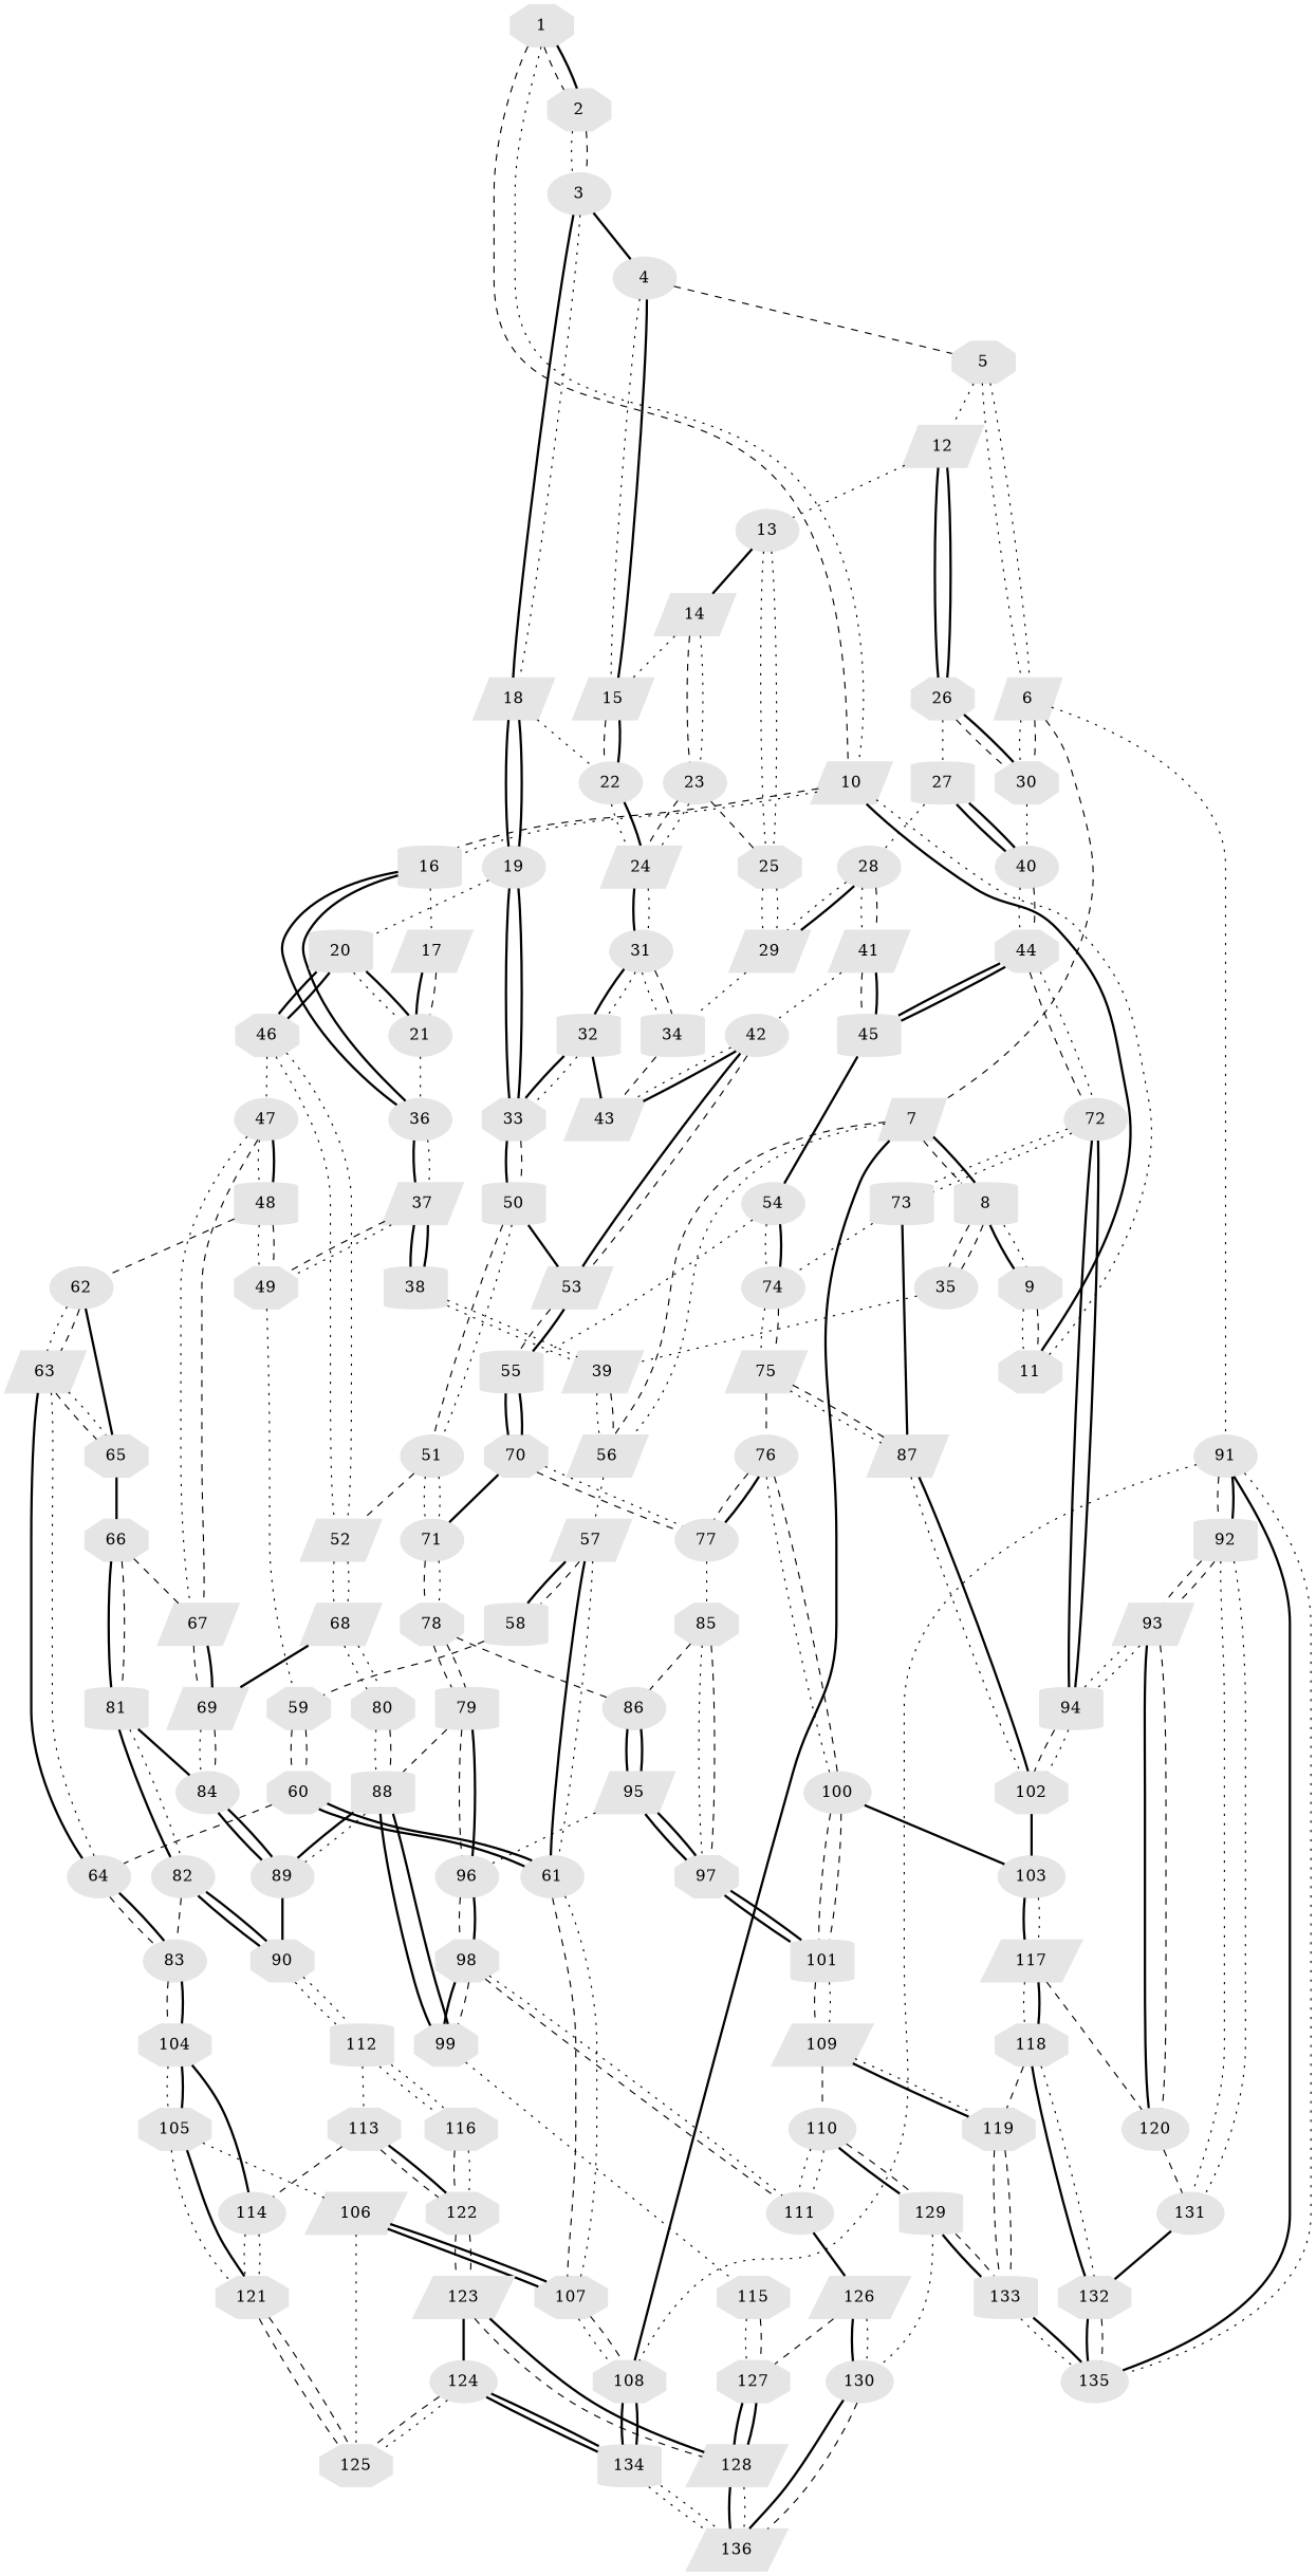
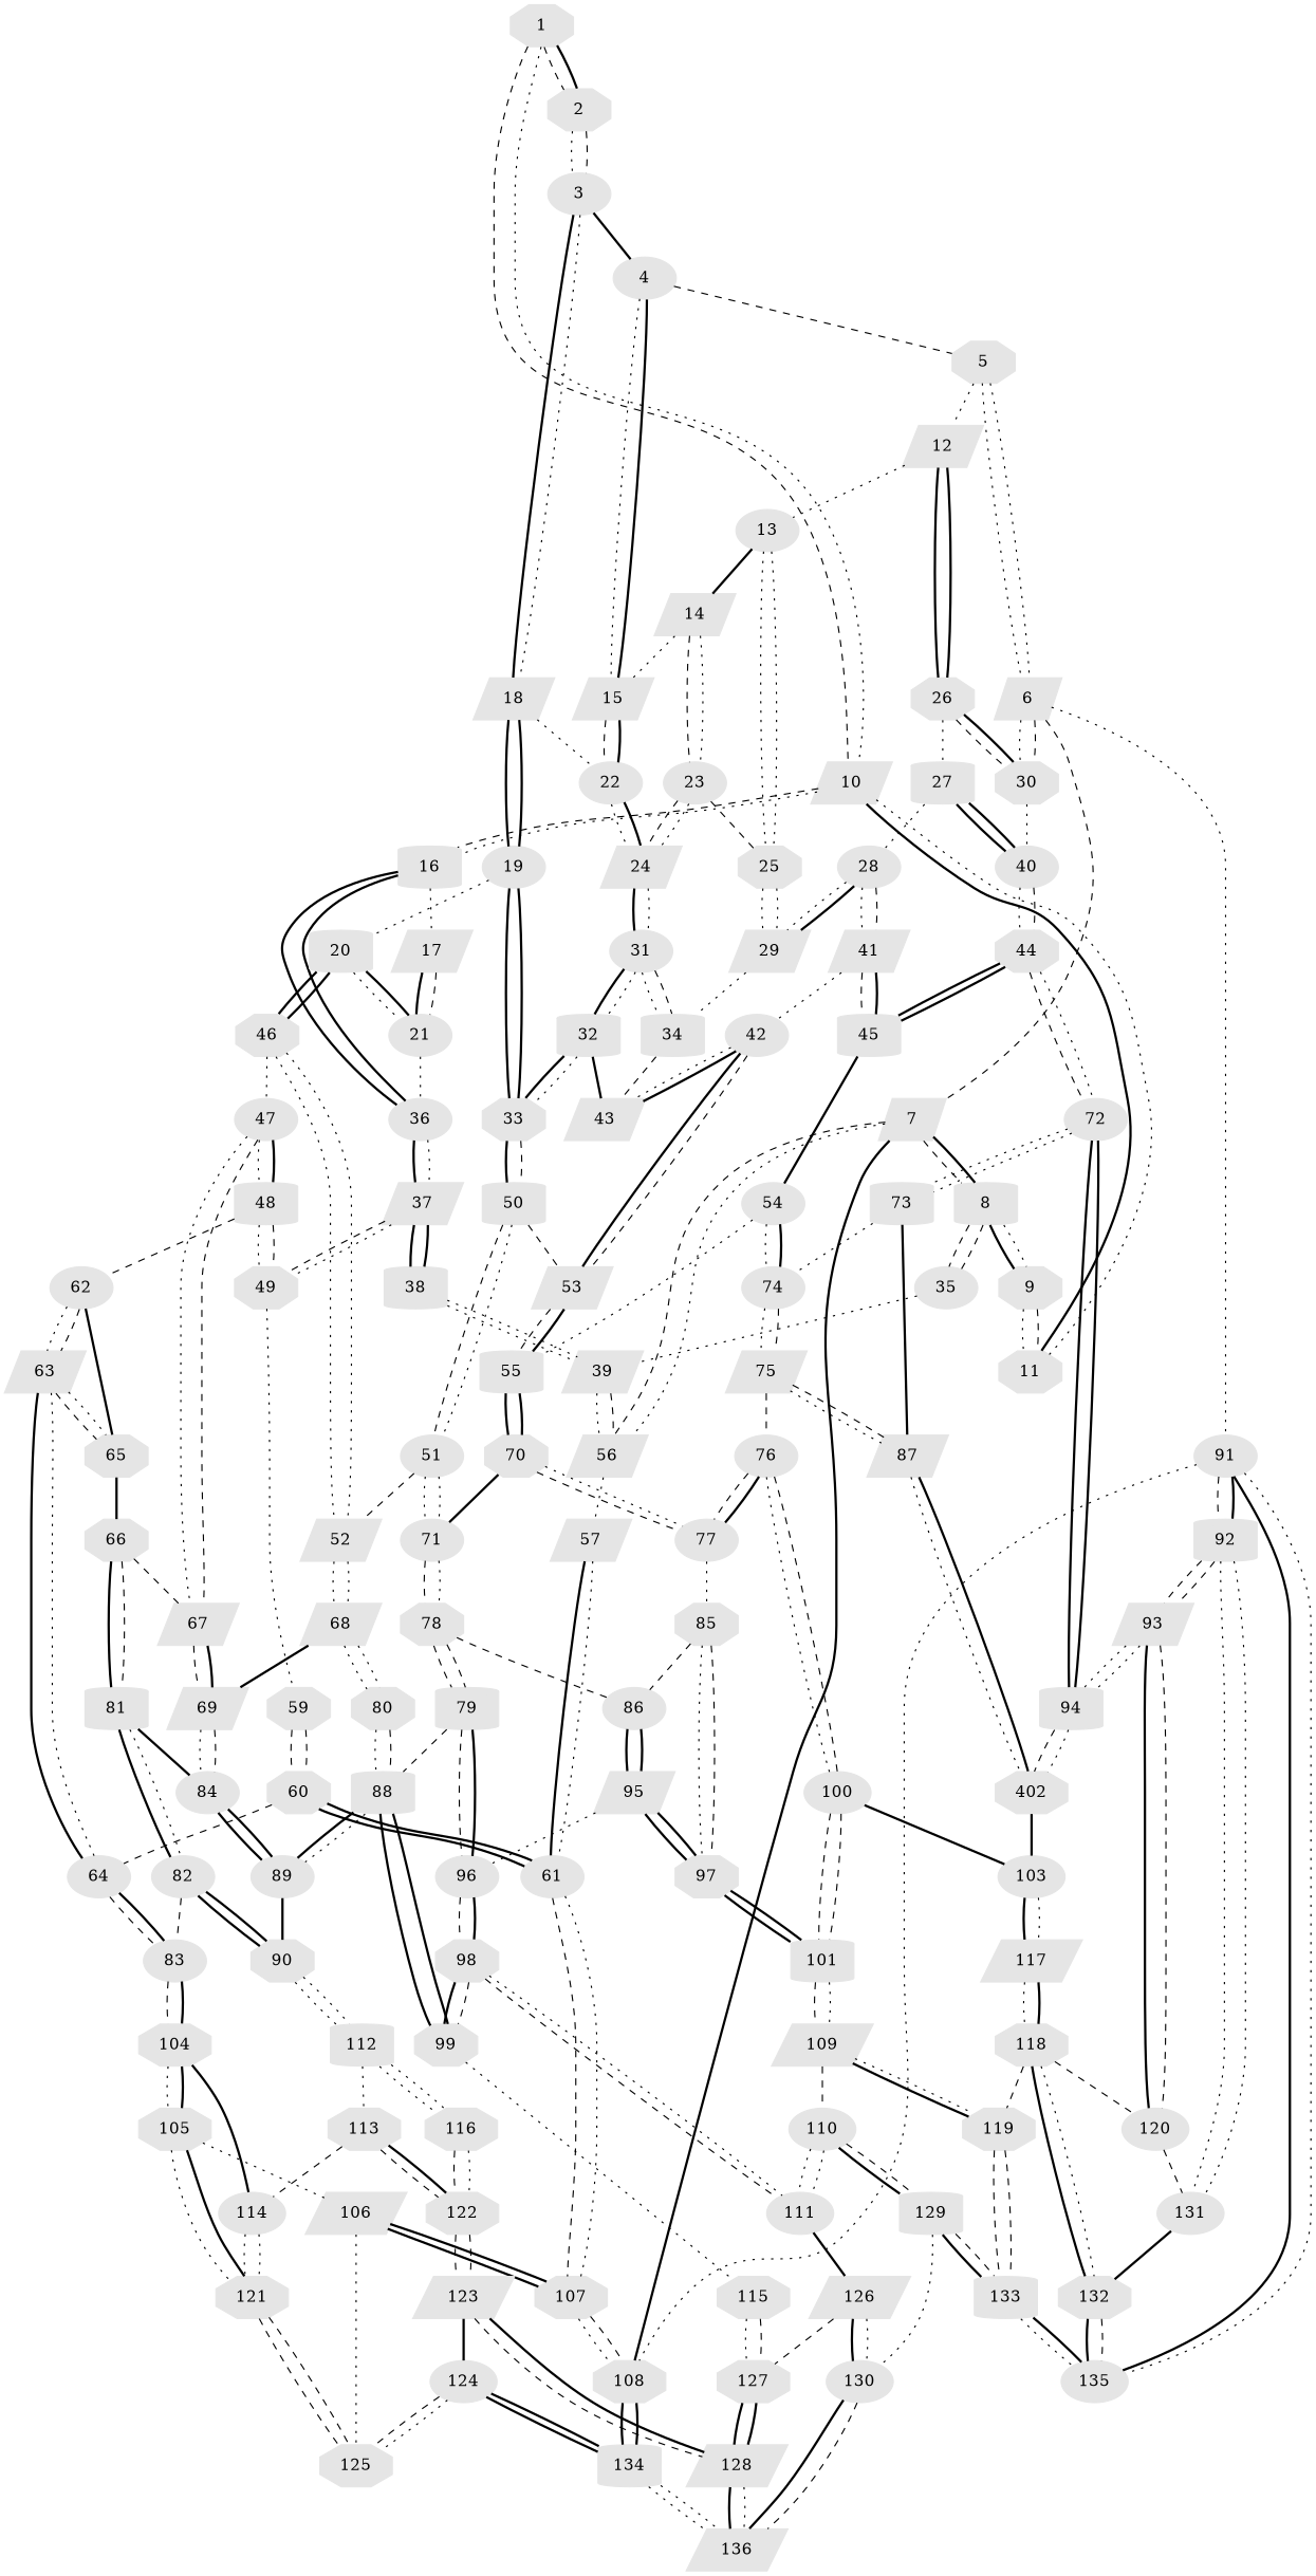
  graph {
    node [color=gray90 shape=ellipse style=filled]
    edge [style=dotted]
    1 [shape=octagon]
    2 [shape=octagon]
    10 [shape=parallelogram]
    3
    11 [shape=octagon]
    16 [shape=cylinder]
    4
    18 [shape=parallelogram]
    5 [shape=octagon]
    15 [shape=parallelogram]
    22
    19
    6 [shape=parallelogram]
    12 [shape=parallelogram]
    7 [shape=parallelogram]
    30 [shape=octagon]
    91
    13
    26 [shape=octagon]
    8 [shape=cylinder]
    56 [shape=parallelogram]
    108 [shape=octagon]
    40
    92 [shape=cylinder]
    135
    9 [shape=octagon]
    35
    57 [shape=parallelogram]
    134 [shape=cylinder]
    39 [shape=parallelogram]
    17 [shape=parallelogram]
    36
    14 [shape=parallelogram]
    25 [shape=octagon]
    27 [shape=cylinder]
    23
    29 [shape=parallelogram]
    24 [shape=parallelogram]
    21
    37 [shape=parallelogram]
    20 [shape=cylinder]
    33 [shape=octagon]
    46 [shape=octagon]
    50 [shape=cylinder]
    47
    52 [shape=parallelogram]
    31
    34 [shape=cylinder]
    32 [shape=cylinder]
    28
    41 [shape=parallelogram]
    44 [shape=octagon]
    42
    45 [shape=cylinder]
    43 [shape=parallelogram]
    53 [shape=parallelogram]
    51
    38 [shape=cylinder]
    49 [shape=octagon]
    59 [shape=octagon]
    72
    54
    55 [shape=cylinder]
    73 [shape=cylinder]
    94 [shape=cylinder]
    74
    48 [shape=cylinder]
    67 [shape=parallelogram]
    68 [shape=parallelogram]
    62
    69 [shape=parallelogram]
    63 [shape=parallelogram]
    65 [shape=octagon]
    60 [shape=octagon]
    71
    78 [shape=octagon]
    80 [shape=octagon]
    70 [shape=octagon]
    75 [shape=parallelogram]
    77
-   58 [shape=cylinder]
    61
    107 [shape=octagon]
    64
    83
    66 [shape=octagon]
    104 [shape=octagon]
    81 [shape=cylinder]
    84
    82
    88 [shape=cylinder]
    89
    85 [shape=octagon]
    79 [shape=cylinder]
    86
    87 [shape=parallelogram]
-   102 [shape=octagon]
+   102 [shape=octagon label=402]
    76
    100
    101 [shape=cylinder]
    103
    97 [shape=octagon]
    96
    95 [shape=parallelogram]
    98 [shape=octagon]
    99 [shape=octagon]
    90 [shape=octagon]
    112 [shape=cylinder]
    105 [shape=octagon]
    114
    115 [shape=octagon]
    113 [shape=octagon]
    116 [shape=octagon]
    93 [shape=parallelogram]
    131
    120
    132 [shape=octagon]
    111
    109 [shape=parallelogram]
    126 [shape=parallelogram]
    127 [shape=octagon]
    117 [shape=parallelogram]
    110
    119 [shape=octagon]
    118 [shape=octagon]
    106 [shape=parallelogram]
    121 [shape=octagon]
    125 [shape=octagon]
    136 [shape=parallelogram]
    129 [shape=cylinder]
    133 [shape=cylinder]
    130
    122 [shape=octagon]
    123 [shape=parallelogram]
    128 [shape=parallelogram]
    124
    1 -- 2 [style=dashed]
    1 -- 2 [style=bold]
    1 -- 10 [style=dashed]
    1 -- 10
    2 -- 3
    2 -- 3 [style=dashed]
    10 -- 11 [style=bold]
    10 -- 11
    10 -- 16 [style=dashed]
    10 -- 16
    3 -- 4 [style=bold]
    3 -- 18 [style=bold]
    3 -- 18
    16 -- 17
    16 -- 36 [style=bold]
    16 -- 36 [style=bold]
    4 -- 5 [style=dashed]
    4 -- 15
    4 -- 15 [style=bold]
    18 -- 22
    18 -- 19 [style=bold]
    18 -- 19 [style=bold]
    5 -- 6
    5 -- 6
    5 -- 12
    15 -- 22 [style=dashed]
    15 -- 22 [style=bold]
    22 -- 24
    22 -- 24 [style=bold]
    19 -- 20
    19 -- 33 [style=bold]
    19 -- 33 [style=bold]
    6 -- 7 [style=dashed]
    6 -- 30
    6 -- 30 [style=dashed]
    6 -- 91
    12 -- 13
    12 -- 26 [style=bold]
    12 -- 26 [style=bold]
    7 -- 8 [style=dashed]
    7 -- 8 [style=bold]
    7 -- 56 [style=dashed]
    7 -- 56
    7 -- 108 [style=bold]
    30 -- 40
    91 -- 108
    91 -- 92 [style=dashed]
    91 -- 92 [style=bold]
    91 -- 135 [style=bold]
    91 -- 135
    13 -- 14 [style=bold]
    13 -- 25
    13 -- 25
    26 -- 30 [style=dashed]
    26 -- 30 [style=bold]
    26 -- 27
    8 -- 9 [style=bold]
    8 -- 9
    8 -- 35 [style=dashed]
    8 -- 35 [style=dashed]
    56 -- 57
    108 -- 134 [style=bold]
    108 -- 134 [style=bold]
    40 -- 44
    40 -- 44 [style=dashed]
    92 -- 93 [style=dashed]
    92 -- 93 [style=dashed]
    92 -- 131
    92 -- 131
    9 -- 11
    9 -- 11 [style=dashed]
    35 -- 39
-   57 -- 58 [style=bold]
-   57 -- 58 [style=dashed]
    57 -- 61 [style=bold]
    57 -- 61
    134 -- 136
    134 -- 136
    39 -- 56
    39 -- 56 [style=dashed]
    17 -- 21 [style=bold]
    17 -- 21 [style=dashed]
    36 -- 37 [style=bold]
    36 -- 37
    14 -- 15
    14 -- 23 [style=dashed]
    14 -- 23
    25 -- 29
    25 -- 29
    27 -- 40 [style=bold]
    27 -- 40 [style=bold]
    27 -- 28
    23 -- 25 [style=dashed]
    23 -- 24 [style=dashed]
    23 -- 24
    29 -- 34
    24 -- 31 [style=bold]
    24 -- 31
    21 -- 36
    37 -- 38 [style=bold]
    37 -- 38 [style=bold]
    37 -- 49 [style=dashed]
    37 -- 49
    20 -- 21
    20 -- 21 [style=bold]
    20 -- 46 [style=bold]
    20 -- 46 [style=bold]
    33 -- 50 [style=bold]
    33 -- 50 [style=dashed]
    46 -- 47
    46 -- 52
    46 -- 52
-   50 -- 53 [style=bold]
+   50 -- 53 [style=dashed]
    50 -- 51 [style=dashed]
    50 -- 51
    47 -- 48
    47 -- 48 [style=bold]
    47 -- 67
    47 -- 67 [style=dashed]
    52 -- 68
    52 -- 68
    31 -- 34
    31 -- 34 [style=dashed]
    31 -- 32 [style=bold]
    31 -- 32
    34 -- 43 [style=dashed]
    32 -- 33 [style=bold]
    32 -- 33
    32 -- 43 [style=bold]
    28 -- 29
    28 -- 29 [style=bold]
    28 -- 41
    28 -- 41 [style=dashed]
    41 -- 42
    41 -- 45 [style=dashed]
    41 -- 45 [style=bold]
    44 -- 45 [style=bold]
    44 -- 45 [style=bold]
    44 -- 72 [style=dashed]
    44 -- 72
    42 -- 43
    42 -- 43 [style=bold]
    42 -- 53 [style=bold]
    42 -- 53 [style=dashed]
    45 -- 54 [style=bold]
    53 -- 55 [style=dashed]
    53 -- 55 [style=bold]
    51 -- 52 [style=dashed]
    51 -- 71
    51 -- 71
    38 -- 39
    38 -- 39
    49 -- 59
    59 -- 60 [style=dashed]
    59 -- 60 [style=dashed]
    72 -- 73
    72 -- 73
    72 -- 94 [style=bold]
    72 -- 94 [style=bold]
    54 -- 55
    54 -- 74
    54 -- 74 [style=bold]
    55 -- 70 [style=bold]
    55 -- 70 [style=bold]
    73 -- 74
    73 -- 87 [style=bold]
    94 -- 102 [style=dashed]
    94 -- 102
    74 -- 75
    74 -- 75 [style=dashed]
    48 -- 49
    48 -- 49 [style=dashed]
    48 -- 62 [style=dashed]
    67 -- 69 [style=dashed]
    67 -- 69 [style=bold]
    68 -- 69 [style=bold]
    68 -- 80
    68 -- 80
    62 -- 63
    62 -- 63 [style=dashed]
    62 -- 65 [style=bold]
    69 -- 84
    69 -- 84 [style=dashed]
    63 -- 65 [style=dashed]
    63 -- 65
    63 -- 64 [style=bold]
    63 -- 64
    65 -- 66 [style=bold]
    60 -- 61 [style=bold]
    60 -- 61 [style=bold]
    60 -- 64 [style=dashed]
    71 -- 78 [style=dashed]
    71 -- 78
    78 -- 79 [style=dashed]
    78 -- 79 [style=dashed]
    78 -- 86 [style=dashed]
    80 -- 88
    80 -- 88 [style=dashed]
    70 -- 71 [style=bold]
    70 -- 77 [style=dashed]
    70 -- 77
    75 -- 87
    75 -- 87 [style=dashed]
    75 -- 76 [style=dashed]
    77 -- 85
-   58 -- 59 [style=dashed]
    61 -- 107 [style=dashed]
    61 -- 107
    107 -- 108
    107 -- 108 [style=dashed]
    64 -- 83 [style=dashed]
    64 -- 83 [style=bold]
    83 -- 104 [style=dashed]
    83 -- 104 [style=bold]
    66 -- 67 [style=dashed]
    66 -- 81 [style=bold]
    66 -- 81 [style=dashed]
    104 -- 105
    104 -- 105 [style=bold]
    104 -- 114 [style=bold]
    81 -- 84 [style=bold]
    81 -- 82 [style=bold]
    81 -- 82
    84 -- 89 [style=bold]
    84 -- 89 [style=bold]
    82 -- 83 [style=dashed]
    82 -- 90 [style=bold]
    82 -- 90 [style=bold]
    88 -- 89 [style=bold]
    88 -- 89
    88 -- 99 [style=bold]
    88 -- 99 [style=bold]
    89 -- 90 [style=bold]
    85 -- 86 [style=dashed]
    85 -- 97
    85 -- 97 [style=dashed]
    79 -- 88 [style=dashed]
    79 -- 96 [style=dashed]
    79 -- 96 [style=bold]
    86 -- 95 [style=bold]
    86 -- 95 [style=bold]
    87 -- 102
    87 -- 102 [style=bold]
    102 -- 103 [style=bold]
    76 -- 77 [style=dashed]
    76 -- 77 [style=bold]
    76 -- 100
    76 -- 100 [style=dashed]
    100 -- 101 [style=dashed]
    100 -- 101 [style=dashed]
    100 -- 103 [style=bold]
    101 -- 109 [style=dashed]
    101 -- 109
    103 -- 117 [style=bold]
    103 -- 117
    97 -- 101 [style=bold]
    97 -- 101 [style=bold]
    96 -- 98 [style=dashed]
    96 -- 98 [style=bold]
    95 -- 97 [style=bold]
    95 -- 97 [style=bold]
    95 -- 96
    98 -- 99 [style=bold]
    98 -- 99 [style=dashed]
    98 -- 111 [style=dashed]
    98 -- 111
    99 -- 115
    90 -- 112
    90 -- 112
    112 -- 113
    112 -- 116
    112 -- 116
    105 -- 106
    105 -- 121
    105 -- 121 [style=bold]
    114 -- 121
    114 -- 121
    115 -- 127
    115 -- 127 [style=dashed]
    113 -- 114 [style=dashed]
    113 -- 122 [style=dashed]
    113 -- 122 [style=bold]
    116 -- 122 [style=dashed]
    116 -- 122
    93 -- 94
    93 -- 94
    93 -- 120 [style=bold]
    93 -- 120 [style=dashed]
    131 -- 132 [style=bold]
    120 -- 131 [style=dashed]
    132 -- 135 [style=bold]
    132 -- 135 [style=dashed]
    111 -- 126 [style=bold]
    109 -- 110 [style=dashed]
    109 -- 119 [style=bold]
    109 -- 119
    126 -- 127 [style=dashed]
    126 -- 130 [style=bold]
    126 -- 130
    127 -- 128 [style=bold]
    127 -- 128 [style=bold]
-   117 -- 120 [style=dashed]
+   118 -- 120 [style=dashed]
    117 -- 118
    117 -- 118 [style=bold]
    110 -- 111
    110 -- 111
    110 -- 129 [style=bold]
    110 -- 129 [style=dashed]
    119 -- 133 [style=dashed]
    119 -- 133 [style=dashed]
    118 -- 132 [style=bold]
    118 -- 132
    118 -- 119 [style=dashed]
    106 -- 107 [style=bold]
    106 -- 107 [style=bold]
    106 -- 125
    121 -- 125 [style=dashed]
    121 -- 125 [style=dashed]
    129 -- 133 [style=bold]
    129 -- 133 [style=dashed]
    129 -- 130
    133 -- 135
    133 -- 135 [style=bold]
    130 -- 136 [style=bold]
    130 -- 136 [style=dashed]
    122 -- 123 [style=dashed]
    122 -- 123 [style=dashed]
    123 -- 128 [style=dashed]
    123 -- 128 [style=bold]
    123 -- 124 [style=bold]
    128 -- 136 [style=bold]
    128 -- 136
    124 -- 134 [style=bold]
    124 -- 134 [style=bold]
    124 -- 125 [style=dashed]
    124 -- 125
  }
